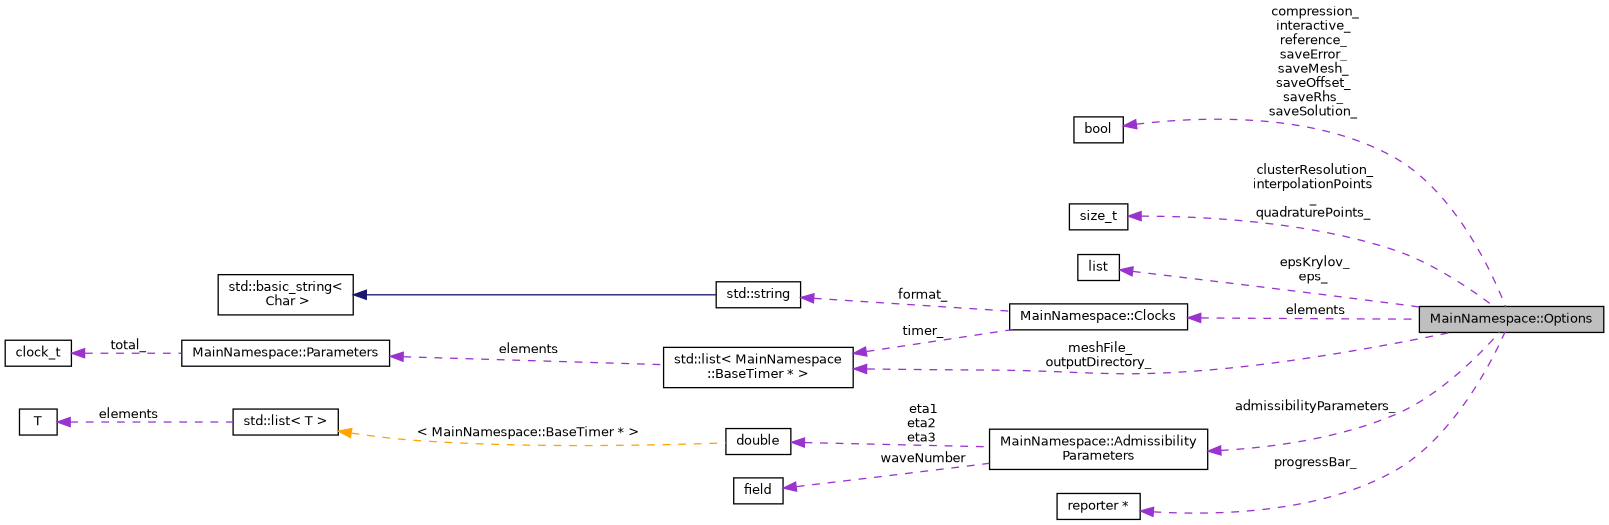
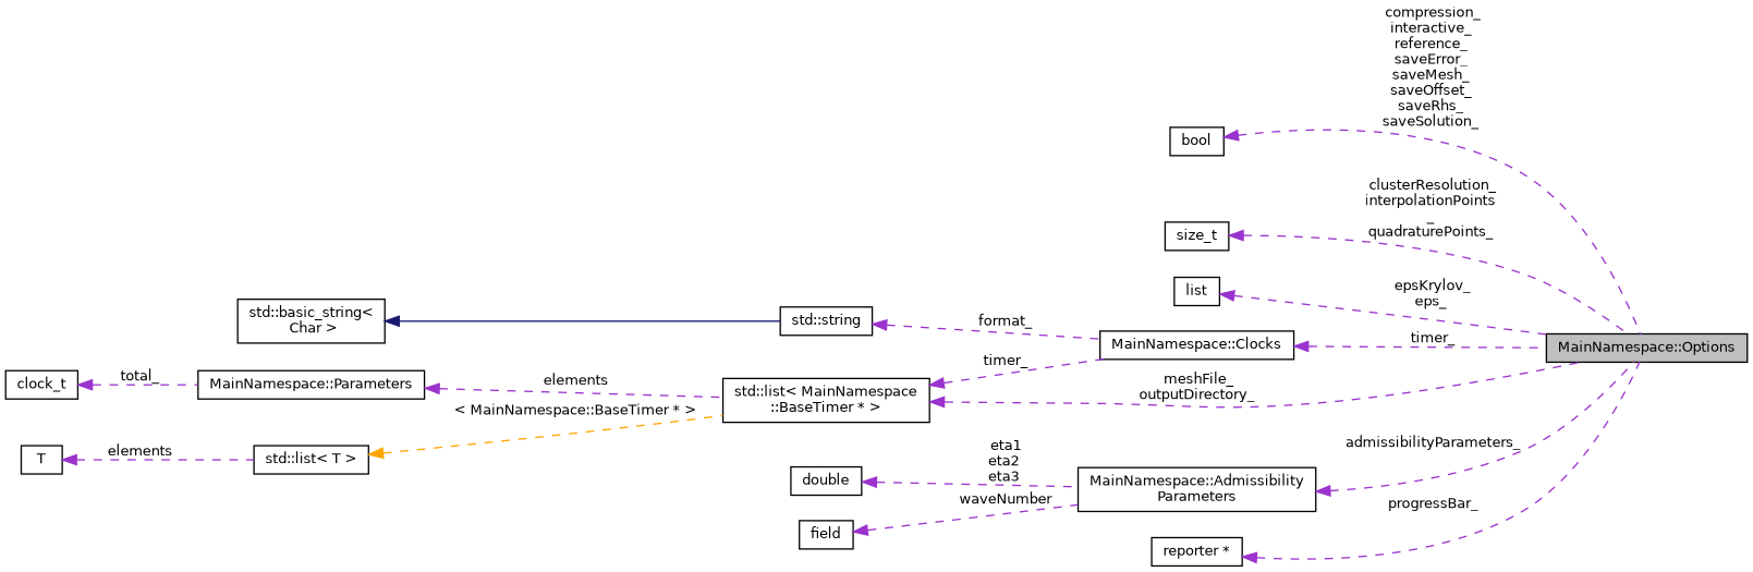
  digraph {
    rankdir=LR
    node [color=black fillcolor=white fontname=Helvetica fontsize=10 shape=record style=filled]
    edge [color=darkorchid3 dir=back fontname=Helvetica fontsize=10 labelfontname=Helvetica labelfontsize=10 style=dashed]
    n1 [fillcolor=grey75 fontcolor=black height=0.2 label="MainNamespace::Options" width=0.4]
    n2 [height=0.2 label=bool width=0.4]
    n3 [height=0.2 label=size_t width=0.4]
    n4 [height=0.2 label=list width=0.4]
    n5 [height=0.2 label="MainNamespace::Admissibility\lParameters" width=0.4]
    n6 [height=0.2 label=double width=0.4]
    n7 [height=0.2 label=field width=0.4]
    n8 [height=0.2 label="reporter *" width=0.4]
    n9 [height=0.2 label="std::string" width=0.4]
    n10 [height=0.2 label="MainNamespace::Clocks" width=0.4]
    n11 [height=0.2 label="std::basic_string\<\l Char \>" width=0.4]
    n12 [height=0.2 label="std::list\< MainNamespace\l::BaseTimer * \>" width=0.4]
    n13 [height=0.2 label="MainNamespace::Parameters" width=0.4]
    n14 [height=0.2 label=clock_t width=0.4]
    n15 [height=0.2 label="std::list\< T \>" width=0.4]
    n16 [height=0.2 label=T width=0.4]
    n2 -> n1 [label=" compression_\ninteractive_\nreference_\nsaveError_\nsaveMesh_\nsaveOffset_\nsaveRhs_\nsaveSolution_"]
    n3 -> n1 [label=" clusterResolution_\ninterpolationPoints\l_\nquadraturePoints_"]
    n4 -> n1 [label=" epsKrylov_\neps_"]
    n5 -> n1 [label=" admissibilityParameters_"]
    n6 -> n5 [label=" eta1\neta2\neta3"]
    n7 -> n5 [label=" waveNumber"]
    n8 -> n1 [label=" progressBar_"]
    n9 -> n10 [label=" format_"]
-   n10 -> n1 [label=" elements"]
+   n10 -> n1 [label=" timer_"]
    n11 -> n9 [color=midnightblue style=solid]
    n12 -> n1 [label=" meshFile_\noutputDirectory_"]
    n12 -> n10 [label=" timer_"]
    n13 -> n12 [label=" elements"]
    n14 -> n13 [label=" total_"]
-   n15 -> n6 [color=orange label=" \< MainNamespace::BaseTimer * \>"]
+   n15 -> n12 [color=orange label=" \< MainNamespace::BaseTimer * \>"]
    n16 -> n15 [label=" elements"]
  }
